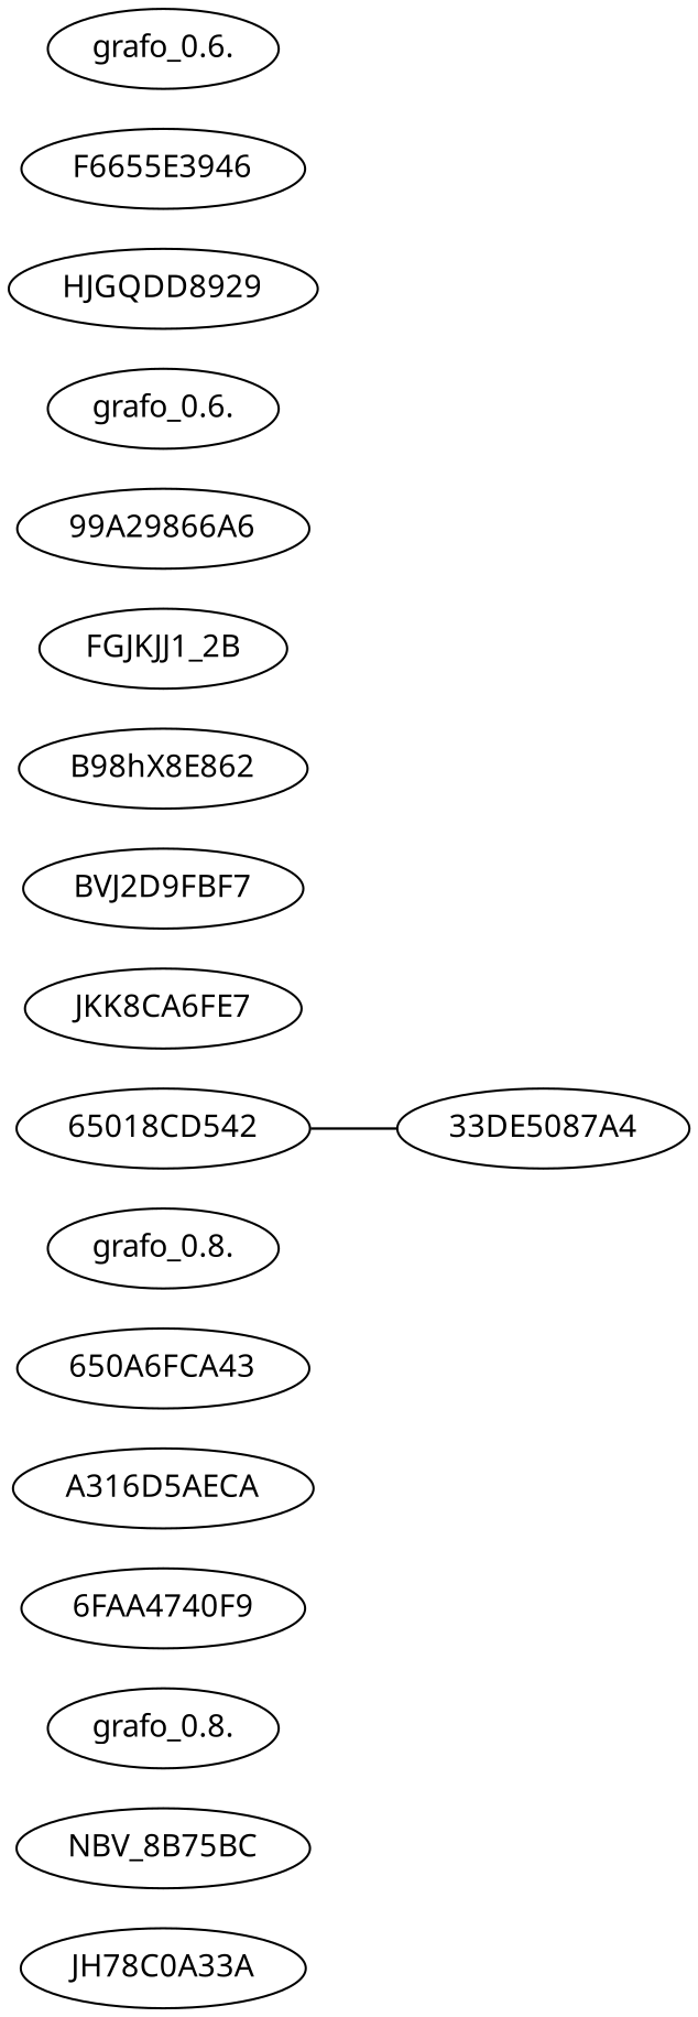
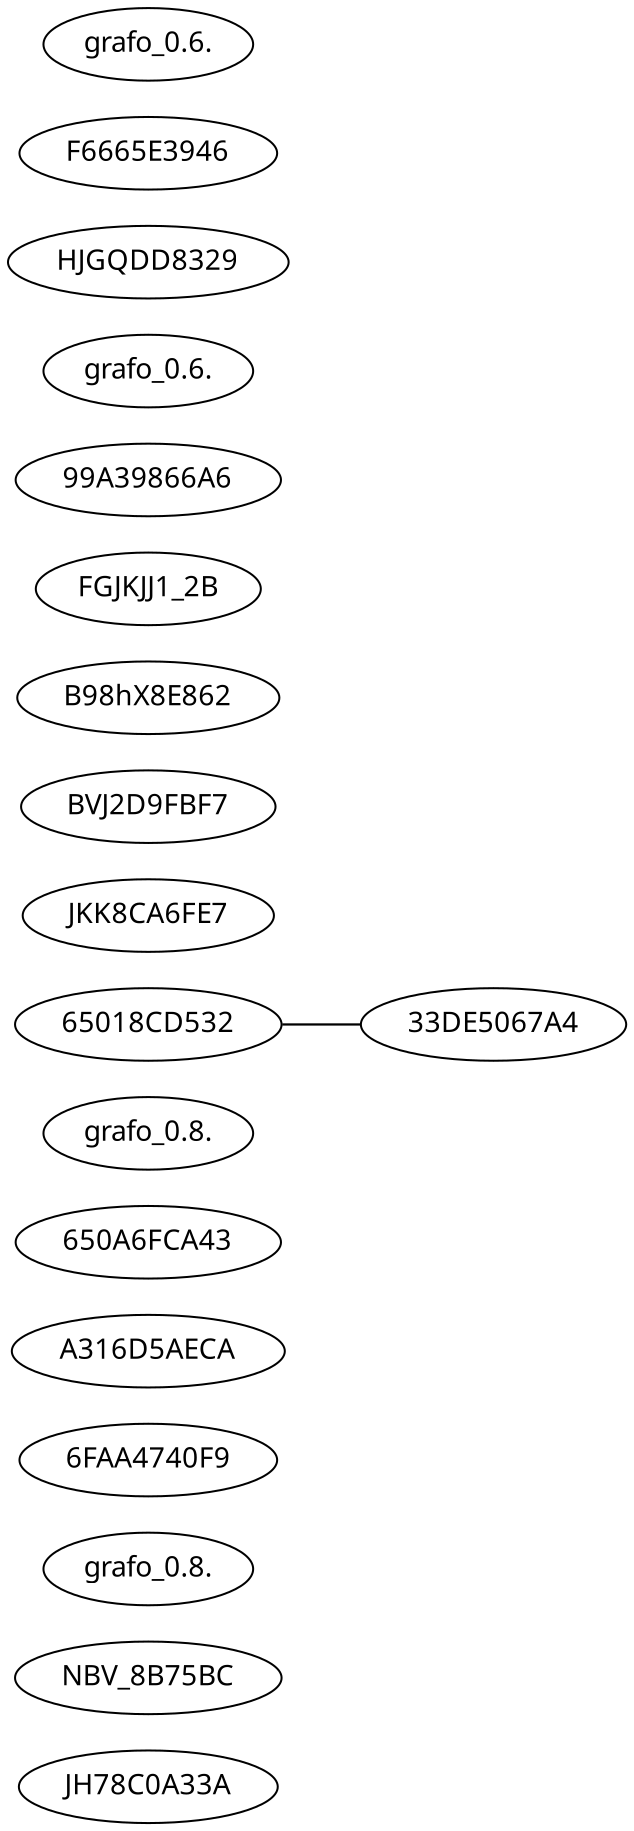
  strict graph {
    rankdir=LR
    fontname="Noto Sans"
    node [fontname="Noto Sans"]
    n1 [label=JH78C0A33A]
    n2 [label=NBV_8B75BC]
    n3 [label="grafo_0.8."]
    n4 [label="6FAA4740F9"]
    n5 [label=A316D5AECA]
    n6 [label="650A6FCA43"]
    n7 [label="grafo_0.8."]
-   n8 [label="65018CD542"]
-   n9 [label="33DE5087A4"]
+   n8 [label="65018CD532"]
+   n9 [label="33DE5067A4"]
    n10 [label=JKK8CA6FE7]
    n11 [label=BVJ2D9FBF7]
    n12 [label=B98hX8E862]
    n13 [label=FGJKJJ1_2B]
-   n14 [label="99A29866A6"]
+   n14 [label="99A39866A6"]
    n15 [label="grafo_0.6."]
-   n16 [label=HJGQDD8929]
-   n17 [label=F6655E3946]
+   n16 [label=HJGQDD8329]
+   n17 [label=F6665E3946]
    n18 [label="grafo_0.6."]
    n8 -- n9 [penwidth=1.1428571428571435 fontname="Noto Sans"]
  }
